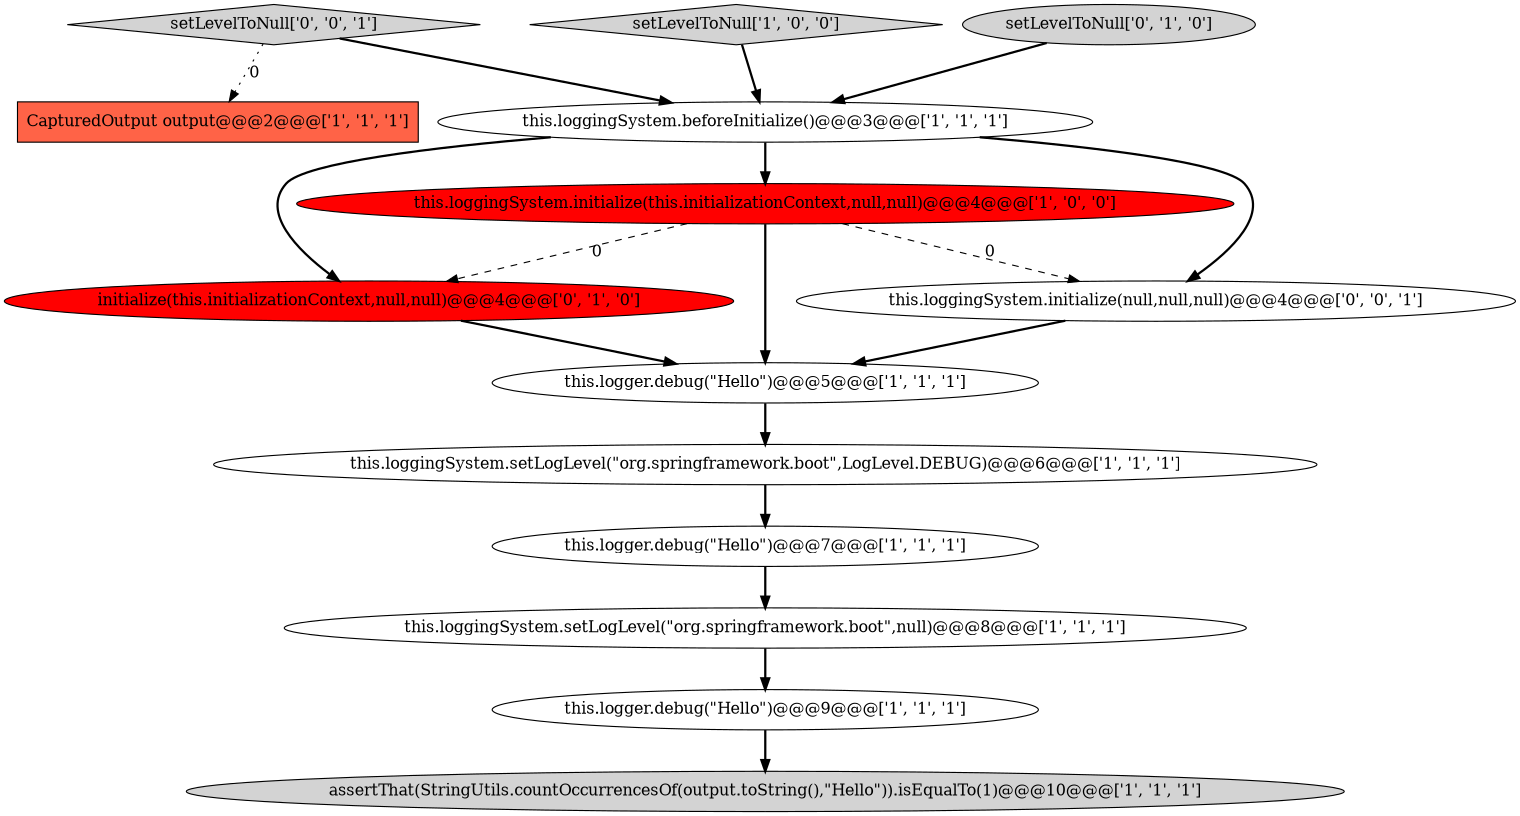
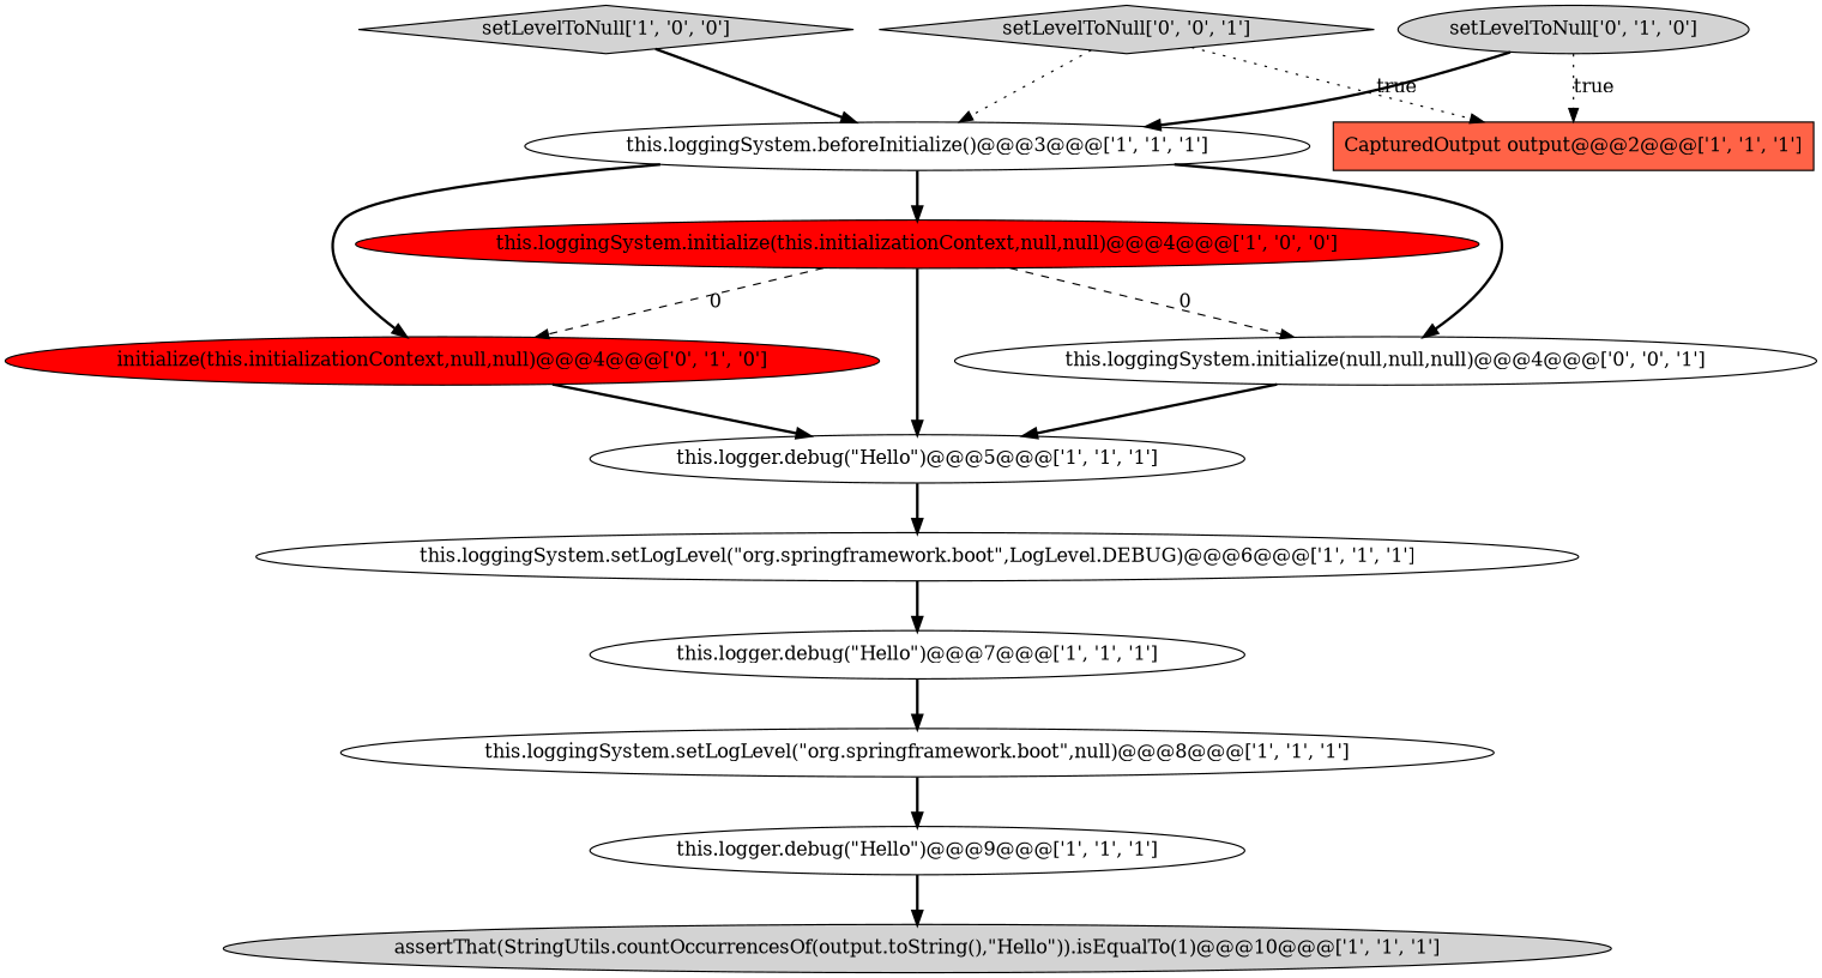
  digraph {
    node [fillcolor=white shape=ellipse style=filled]
    edge [style=bold]
    n1 [label="this.loggingSystem.setLogLevel(\"org.springframework.boot\",null)@@@8@@@['1', '1', '1']"]
    n2 [label="this.logger.debug(\"Hello\")@@@9@@@['1', '1', '1']"]
    n3 [fillcolor=lightgray label="assertThat(StringUtils.countOccurrencesOf(output.toString(),\"Hello\")).isEqualTo(1)@@@10@@@['1', '1', '1']"]
    n4 [label="this.logger.debug(\"Hello\")@@@5@@@['1', '1', '1']"]
    n5 [label="this.loggingSystem.setLogLevel(\"org.springframework.boot\",LogLevel.DEBUG)@@@6@@@['1', '1', '1']"]
    n6 [label="this.logger.debug(\"Hello\")@@@7@@@['1', '1', '1']"]
    n7 [fillcolor=red label="initialize(this.initializationContext,null,null)@@@4@@@['0', '1', '0']"]
    n8 [fillcolor=lightgray label="setLevelToNull['0', '0', '1']" shape=diamond]
    n9 [label="this.loggingSystem.beforeInitialize()@@@3@@@['1', '1', '1']"]
    n10 [fillcolor=tomato label="CapturedOutput output@@@2@@@['1', '1', '1']" shape=box]
    n11 [fillcolor=red label="this.loggingSystem.initialize(this.initializationContext,null,null)@@@4@@@['1', '0', '0']"]
    n12 [label="this.loggingSystem.initialize(null,null,null)@@@4@@@['0', '0', '1']"]
    n13 [fillcolor=lightgray label="setLevelToNull['1', '0', '0']" shape=diamond]
    n14 [fillcolor=lightgray label="setLevelToNull['0', '1', '0']"]
    n1 -> n2
    n2 -> n3
    n4 -> n5
    n5 -> n6
    n6 -> n1
    n7 -> n4
-   n8 -> n9
-   n8 -> n10 [label=0 style=dotted]
+   n8 -> n9 [style=dotted]
+   n8 -> n10 [label=true style=dotted]
    n9 -> n7
    n9 -> n11
    n9 -> n12
    n11 -> n4
    n11 -> n7 [label=0 style=dashed]
    n11 -> n12 [label=0 style=dashed]
    n12 -> n4
    n13 -> n9
    n14 -> n9
+   n14 -> n10 [label=true style=dotted]
  }
